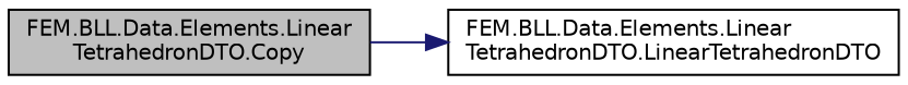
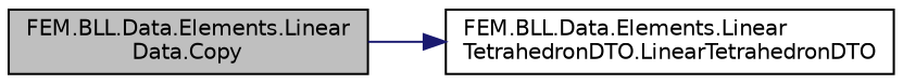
  digraph {
    rankdir=LR
    node [color=black fontname=Helvetica fontsize=10 shape=record style=filled]
-   n1 [fillcolor=grey75 fontcolor=black height=0.2 label="FEM.BLL.Data.Elements.Linear\lTetrahedronDTO.Copy" width=0.4]
+   n1 [fillcolor=grey75 fontcolor=black height=0.2 label="FEM.BLL.Data.Elements.Linear\lData.Copy" width=0.4]
    n2 [fillcolor=white height=0.2 label="FEM.BLL.Data.Elements.Linear\lTetrahedronDTO.LinearTetrahedronDTO" width=0.4]
    n1 -> n2 [color=midnightblue fontname=Helvetica fontsize=10 labelfontname=Helvetica labelfontsize=10 style=solid]
  }
